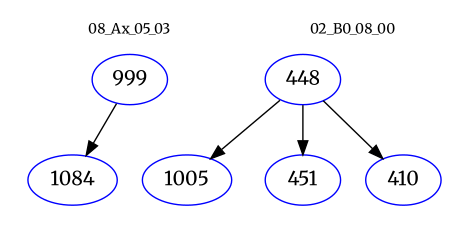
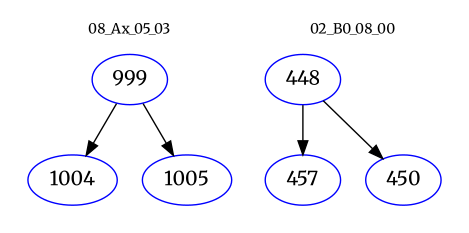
  digraph {
    fontname=Merriweather
    node [color=blue fontname=Merriweather]
    edge [color=black fontname=Merriweather]
    n1 [label=999]
    n2 [label=1005]
-   n3 [label=1084]
+   n3 [label=1004]
    n4 [label=448]
-   n5 [label=451]
-   n6 [label=410]
+   n5 [label=457]
+   n6 [label=450]
    subgraph cluster_1 {
      color=white
      fontsize=10
      label="08_Ax_05_03"
      n1
      n2
      n3
    }
    subgraph cluster_2 {
      color=white
      fontsize=10
      label="02_B0_08_00"
      n4
      n5
      n6
    }
-   n4 -> n2
+   n1 -> n2
    n1 -> n3
    n4 -> n5
    n4 -> n6
  }
